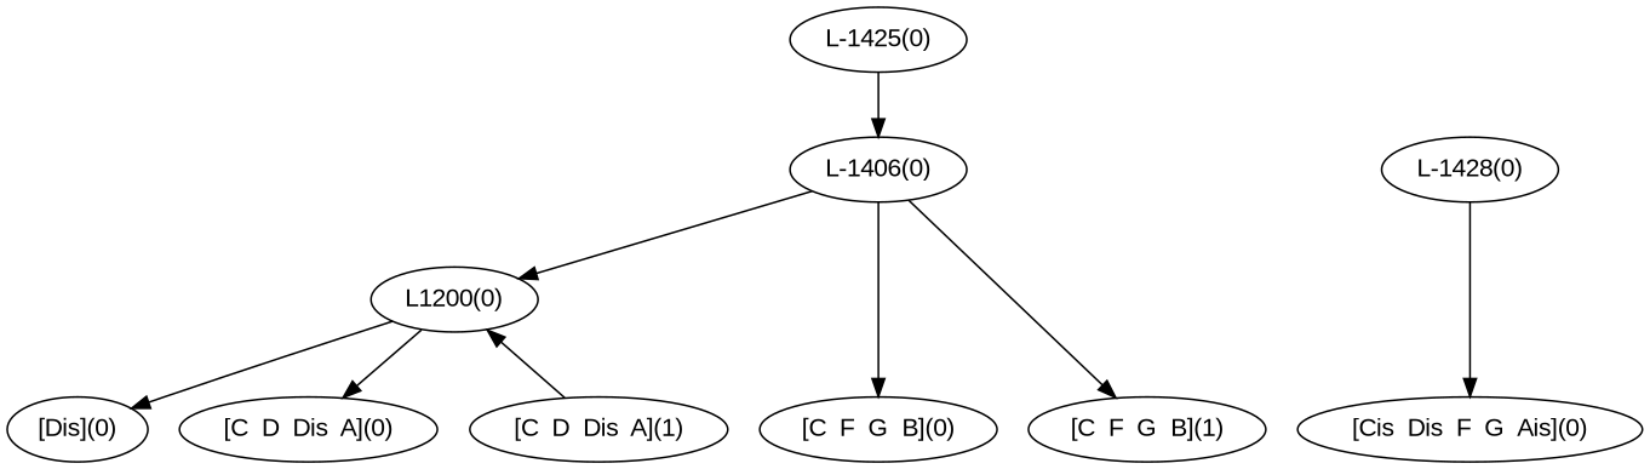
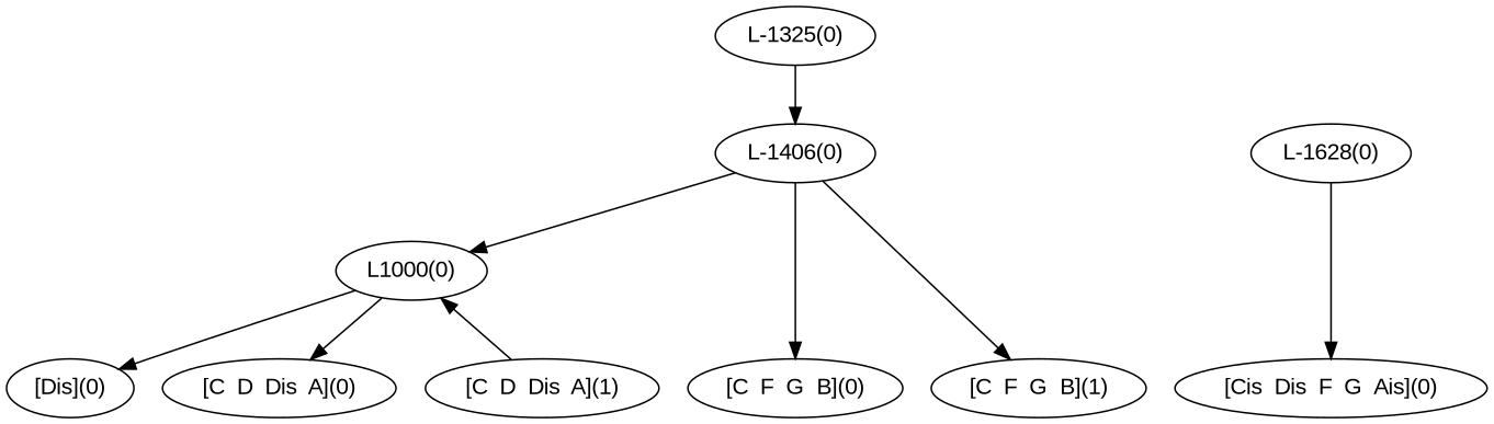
  digraph {
    fontname="Liberation Sans"
    node [fontname="Liberation Sans"]
    edge [fontname="Liberation Sans"]
-   "L-1425(0)"
+   "L-1425(0)" [label="L-1325(0)"]
    n2 [label="L-1406(0)"]
-   "L-1428(0)"
-   "L1200(0)"
+   "L-1428(0)" [label="L-1628(0)"]
+   "L1200(0)" [label="L1000(0)"]
    "[Dis](0)"
    "[C  D  Dis  A](0)"
    "[C  D  Dis  A](1)"
    "[C  F  G  B](0)"
    "[C  F  G  B](1)"
    "[Cis  Dis  F  G  Ais](0)"
    subgraph sub_1 {
      rank=min
      "L-1425(0)"
    }
    subgraph sub_2 {
      rank=same
      n2
      "L-1428(0)"
    }
    subgraph sub_3 {
      rank=same
      "L1200(0)"
    }
    subgraph sub_4 {
      rank=max
      "[Dis](0)"
      "[C  D  Dis  A](0)"
      "[C  D  Dis  A](1)"
      "[C  F  G  B](0)"
      "[C  F  G  B](1)"
      "[Cis  Dis  F  G  Ais](0)"
    }
    "L-1425(0)" -> n2
    n2 -> "L1200(0)"
    n2 -> "[C  F  G  B](0)"
    n2 -> "[C  F  G  B](1)"
    "L-1428(0)" -> "[Cis  Dis  F  G  Ais](0)"
    "L1200(0)" -> "[Dis](0)"
    "L1200(0)" -> "[C  D  Dis  A](0)"
    "[C  D  Dis  A](1)" -> "L1200(0)"
  }
